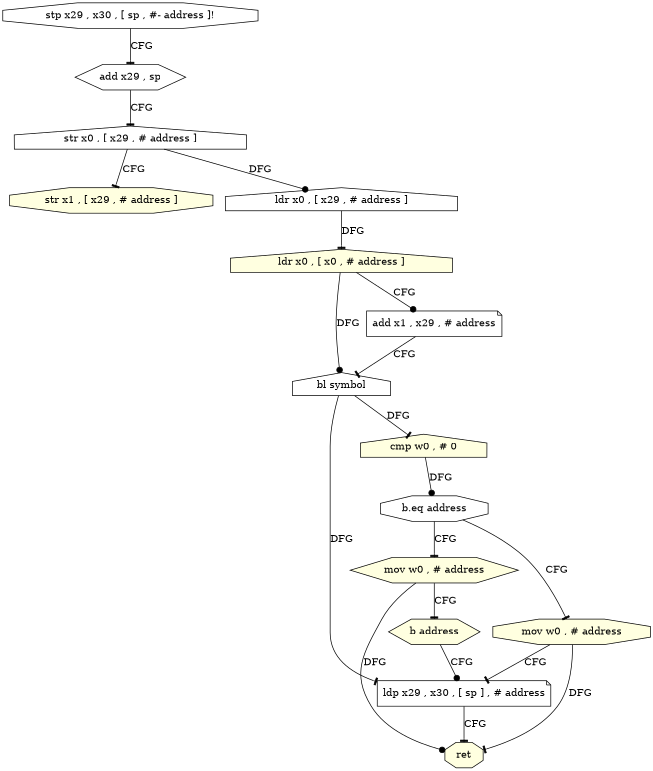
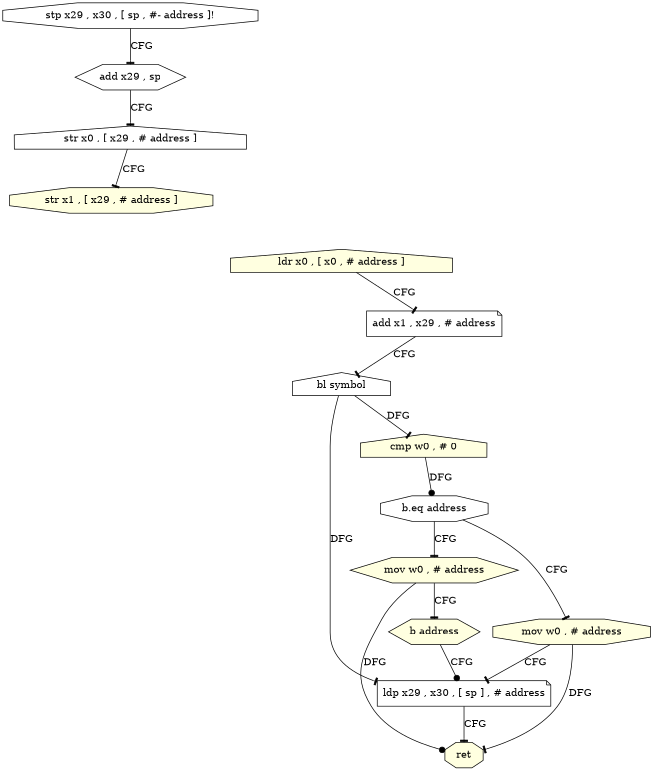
  digraph {
    node [fillcolor=white shape=octagon style=filled]
    edge [arrowhead=tee]
    n1 [label="stp x29 , x30 , [ sp , #- address ]!"]
    n2 [label="add x29 , sp" shape=hexagon]
    n3 [label="str x0 , [ x29 , # address ]" shape=house]
    n4 [fillcolor=lightyellow label="str x1 , [ x29 , # address ]"]
-   n5 [label="ldr x0 , [ x29 , # address ]" shape=house]
    n6 [fillcolor=lightyellow label="ldr x0 , [ x0 , # address ]" shape=house]
    n7 [label="add x1 , x29 , # address" shape=note]
    n8 [label="bl symbol" shape=house]
    n9 [fillcolor=lightyellow label="cmp w0 , # 0" shape=house]
    n10 [label="ldp x29 , x30 , [ sp ] , # address" shape=note]
    n11 [label="b.eq address"]
    n12 [fillcolor=lightyellow label="mov w0 , # address"]
    n13 [fillcolor=lightyellow label="mov w0 , # address" shape=hexagon]
    n14 [fillcolor=lightyellow label=ret]
    n15 [fillcolor=lightyellow label="b address" shape=hexagon]
    n1 -> n2 [label=CFG]
    n2 -> n3 [label=CFG]
    n3 -> n4 [label=CFG]
-   n3 -> n5 [arrowhead=dot label=DFG]
-   n5 -> n6 [label=DFG]
-   n6 -> n7 [arrowhead=dot label=CFG]
-   n6 -> n8 [arrowhead=dot label=DFG]
+   n6 -> n7 [label=CFG]
    n7 -> n8 [label=CFG]
    n8 -> n9 [label=DFG]
    n8 -> n10 [label=DFG]
    n9 -> n11 [arrowhead=dot label=DFG]
    n10 -> n14 [label=CFG]
    n11 -> n12 [label=CFG]
    n11 -> n13 [label=CFG]
    n12 -> n10 [label=CFG]
    n12 -> n14 [label=DFG]
    n13 -> n14 [arrowhead=dot label=DFG]
    n13 -> n15 [label=CFG]
    n15 -> n10 [arrowhead=dot label=CFG]
  }
